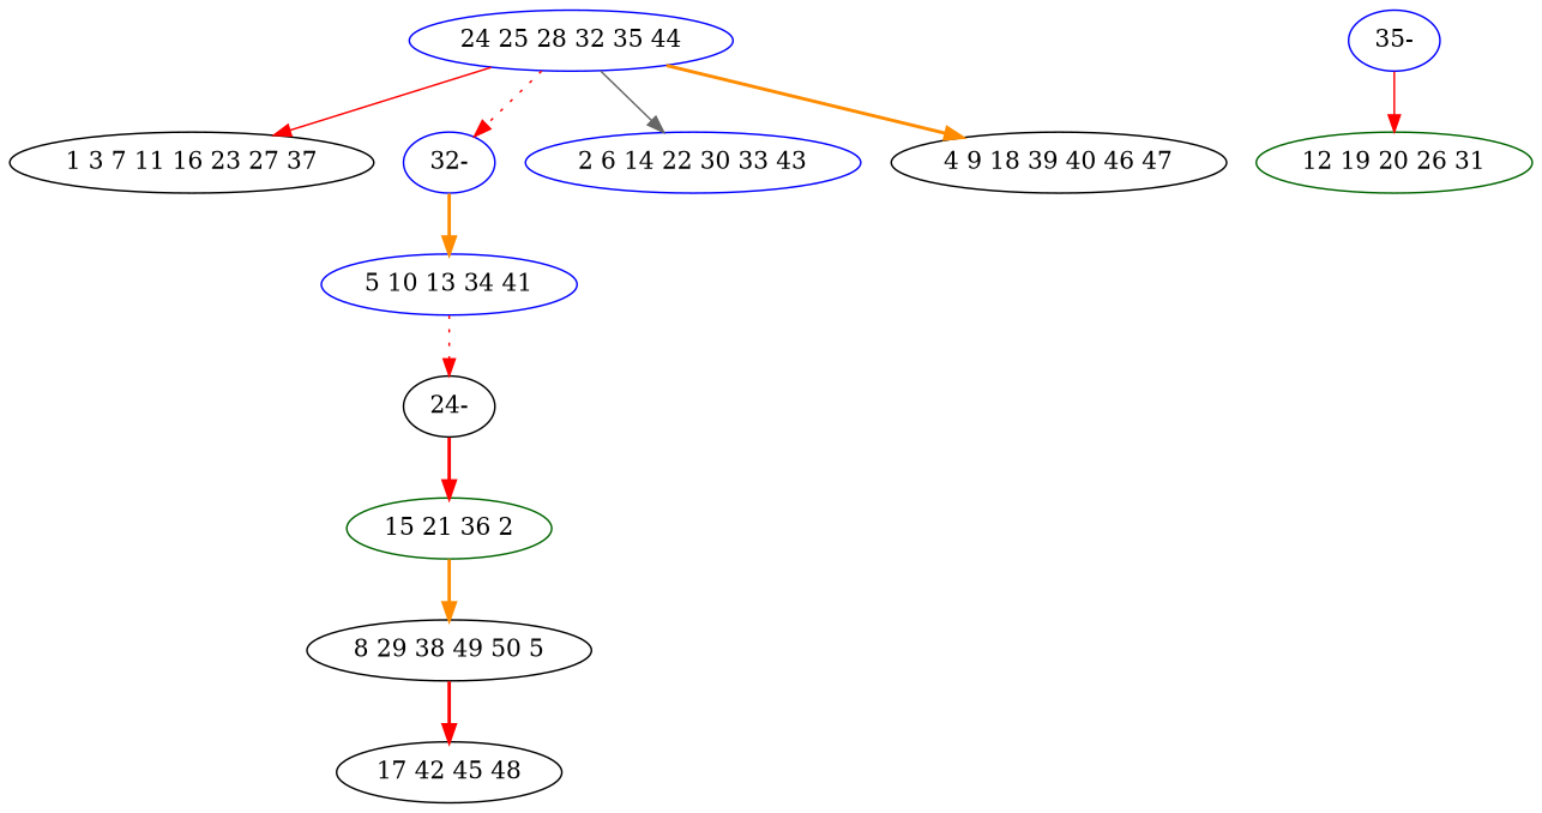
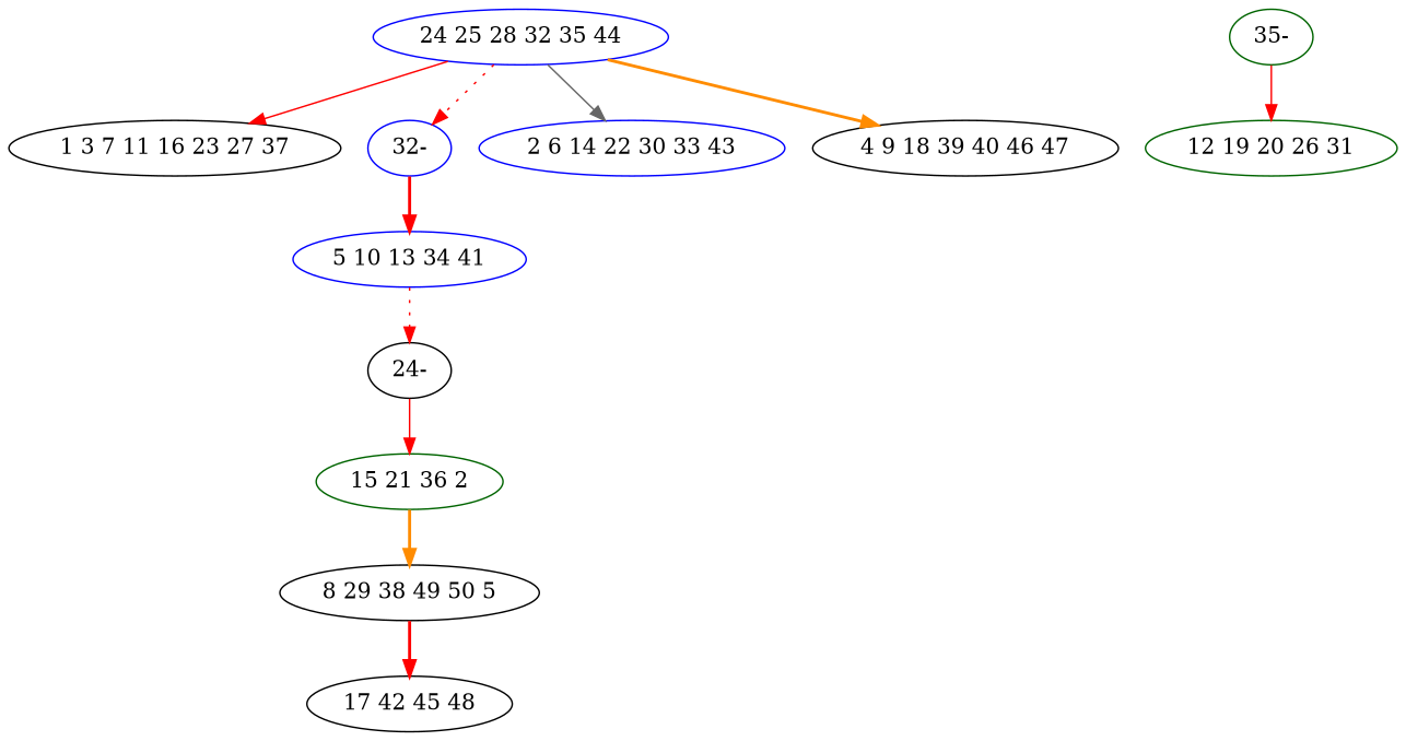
  digraph {
    node [color=blue]
    edge [color=red style=solid]
    n1 [label="24 25 28 32 35 44"]
    n2 [color=black label="1 3 7 11 16 23 27 37"]
    n3 [label="32-"]
    n4 [label="2 6 14 22 30 33 43"]
    n5 [color=black label="4 9 18 39 40 46 47"]
    n6 [label="5 10 13 34 41"]
-   n7 [label="35-"]
+   n7 [color=darkgreen label="35-"]
    n8 [color=darkgreen label="12 19 20 26 31"]
    n9 [color=black label="24-"]
    n10 [color=darkgreen label="15 21 36 2"]
    n11 [color=black label="8 29 38 49 50 5"]
    n12 [color=black label="17 42 45 48"]
    n1 -> n2
    n1 -> n3 [style=dotted]
    n1 -> n4 [color=gray40]
    n1 -> n5 [color=darkorange style=bold]
-   n3 -> n6 [color=darkorange style=bold]
+   n3 -> n6 [style=bold]
    n6 -> n9 [style=dotted]
    n7 -> n8
-   n9 -> n10 [style=bold]
+   n9 -> n10
    n10 -> n11 [color=darkorange style=bold]
    n11 -> n12 [style=bold]
  }
